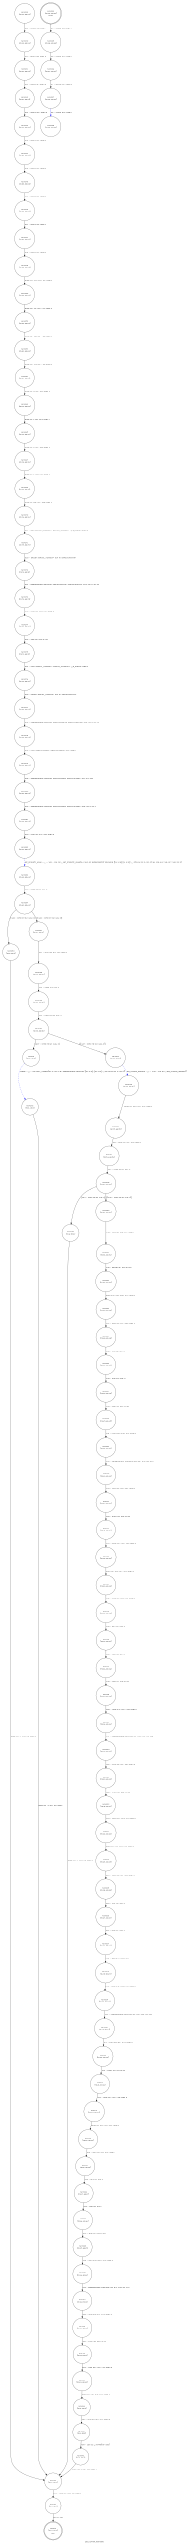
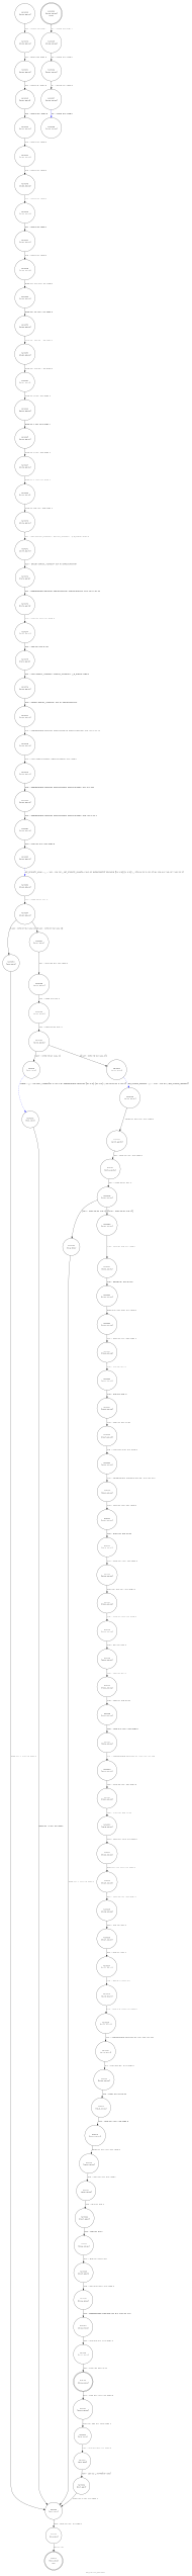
  digraph {
    fontname="Comic Neue"
    label=get_current_workarea
    node [fontname="Comic Neue" shape=circle]
    edge [fontname="Comic Neue"]
    n1 [label="N24232\n(rp:0, ep:0)\nexit" shape=doublecircle]
    n2 [label="N24233\n(rp:99, ep:99)\nentry" shape=doublecircle]
    n3 [label="N24235\n(rp:98, ep:98)"]
    n4 [label="N24236\n(rp:97, ep:97)"]
    n5 [label="N24237\n(rp:96, ep:96)"]
    n6 [label="N24238\n(rp:95, ep:95)"]
    n7 [label="N24239\n(rp:94, ep:94)"]
    n8 [label="N24240\n(rp:93, ep:93)"]
    n9 [label="N24241\n(rp:92, ep:92)"]
    n10 [label="N24242\n(rp:91, ep:91)"]
    n11 [label="N24243\n(rp:90, ep:90)"]
    n12 [label="N24244\n(rp:89, ep:89)"]
    n13 [label="N24245\n(rp:88, ep:88)"]
    n14 [label="N24246\n(rp:87, ep:87)"]
    n15 [label="N24247\n(rp:86, ep:86)"]
    n16 [label="N24248\n(rp:85, ep:85)"]
    n17 [label="N24250\n(rp:84, ep:84)"]
    n18 [label="N24252\n(rp:83, ep:83)"]
    n19 [label="N24254\n(rp:82, ep:82)"]
    n20 [label="N24261\n(rp:81, ep:81)"]
    n21 [label="N24263\n(rp:80, ep:80)"]
    n22 [label="N24265\n(rp:79, ep:79)"]
    n23 [label="N24267\n(rp:78, ep:78)"]
    n24 [label="N24269\n(rp:77, ep:77)"]
    n25 [label="N24270\n(rp:76, ep:76)"]
    n26 [label="N24271\n(rp:75, ep:75)"]
    n27 [label="N24272\n(rp:74, ep:74)"]
    n28 [label="N24273\n(rp:73, ep:73)"]
    n29 [label="N24274\n(rp:72, ep:72)"]
    n30 [label="N24275\n(rp:71, ep:71)"]
    n31 [label="N24276\n(rp:70, ep:70)"]
    n32 [label="N24277\n(rp:69, ep:69)"]
    n33 [label="N24278\n(rp:68, ep:68)"]
    n34 [label="N24279\n(rp:67, ep:67)"]
    n35 [label="N24280\n(rp:66, ep:66)"]
    n36 [label="N24281\n(rp:65, ep:65)"]
    n37 [label="N24282\n(rp:64, ep:64)"]
    n38 [label="N24283\n(rp:63, ep:63)"]
    n39 [label="N24284\n(rp:62, ep:62)"]
    n40 [label="N24350\n(rp:3, ep:3)"]
    n41 [label="N24351\n(rp:61, ep:61)"]
    n42 [label="N24348\n(rp:2, ep:2)"]
    n43 [label="N24288\n(rp:60, ep:60)"]
    n44 [label="N24349\n(rp:1, ep:1)"]
    n45 [label="N24289\n(rp:59, ep:59)"]
    n46 [label="N24290\n(rp:58, ep:58)"]
    n47 [label="N24352\n(rp:5, ep:5)"]
    n48 [label="N24353\n(rp:57, ep:57)"]
    n49 [label="N24292\n(rp:4, ep:4)"]
    n50 [label="N24295\n(rp:56, ep:56)"]
    n51 [label="N24296\n(rp:55, ep:55)"]
    n52 [label="N24297\n(rp:54, ep:54)"]
    n53 [label="N24298\n(rp:53, ep:53)"]
    n54 [label="N24354\n(rp:6, ep:6)"]
    n55 [label="N24355\n(rp:52, ep:52)"]
    n56 [label="N24302\n(rp:51, ep:51)"]
    n57 [label="N24303\n(rp:50, ep:50)"]
    n58 [label="N24304\n(rp:49, ep:49)"]
    n59 [label="N24305\n(rp:48, ep:48)"]
    n60 [label="N24306\n(rp:47, ep:47)"]
    n61 [label="N24307\n(rp:46, ep:46)"]
    n62 [label="N24308\n(rp:45, ep:45)"]
    n63 [label="N24309\n(rp:44, ep:44)"]
    n64 [label="N24310\n(rp:43, ep:43)"]
    n65 [label="N24311\n(rp:42, ep:42)"]
    n66 [label="N24312\n(rp:41, ep:41)"]
    n67 [label="N24313\n(rp:40, ep:40)"]
    n68 [label="N24314\n(rp:39, ep:39)"]
    n69 [label="N24315\n(rp:38, ep:38)"]
    n70 [label="N24316\n(rp:37, ep:37)"]
    n71 [label="N24317\n(rp:36, ep:36)"]
    n72 [label="N24318\n(rp:35, ep:35)"]
    n73 [label="N24319\n(rp:34, ep:34)"]
    n74 [label="N24320\n(rp:33, ep:33)"]
    n75 [label="N24321\n(rp:32, ep:32)"]
    n76 [label="N24322\n(rp:31, ep:31)"]
    n77 [label="N24323\n(rp:30, ep:30)"]
    n78 [label="N24324\n(rp:29, ep:29)"]
    n79 [label="N24325\n(rp:28, ep:28)"]
    n80 [label="N24326\n(rp:27, ep:27)"]
    n81 [label="N24327\n(rp:26, ep:26)"]
    n82 [label="N24328\n(rp:25, ep:25)"]
    n83 [label="N24329\n(rp:24, ep:24)"]
    n84 [label="N24330\n(rp:23, ep:23)"]
    n85 [label="N24331\n(rp:22, ep:22)"]
    n86 [label="N24332\n(rp:21, ep:21)"]
    n87 [label="N24333\n(rp:20, ep:20)"]
    n88 [label="N24334\n(rp:19, ep:19)"]
    n89 [label="N24335\n(rp:18, ep:18)"]
    n90 [label="N24336\n(rp:17, ep:17)"]
    n91 [label="N24337\n(rp:16, ep:16)"]
    n92 [label="N24338\n(rp:15, ep:15)"]
    n93 [label="N24339\n(rp:14, ep:14)"]
    n94 [label="N24340\n(rp:13, ep:13)"]
    n95 [label="N24341\n(rp:12, ep:12)"]
-   n96 [label="N24342\n(rp:11, ep:11)"]
+   n96 [label="N24342\n(rp:11, ep:11)" shape=doublecircle]
    n97 [label="N24343\n(rp:10, ep:10)"]
    n98 [label="N24344\n(rp:9, ep:9)"]
    n99 [label="N24345\n(rp:8, ep:8)"]
    n100 [label="N24346\n(rp:7, ep:7)"]
    n2 -> n3 [label="%5 = alloca i32, align 4"]
    n3 -> n4 [label="%6 = alloca i32*, align 8"]
    n4 -> n5 [label="%7 = alloca i32*, align 8"]
    n5 -> n6 [color=blue label="%8 = alloca i32*, align 8"]
    n7 -> n8 [label="%10 = alloca i32, align 4"]
    n8 -> n9 [label="%11 = alloca i64, align 8"]
    n9 -> n10 [label="%12 = alloca i8*, align 8"]
    n10 -> n11 [label="%13 = alloca i64*, align 8"]
    n11 -> n12 [label="%14 = alloca i32, align 4"]
    n12 -> n13 [label="%15 = alloca i32, align 4"]
    n13 -> n14 [label="%16 = alloca i32, align 4"]
    n14 -> n15 [label="%17 = alloca i32, align 4"]
    n15 -> n16 [label="%18 = alloca i32, align 4"]
    n16 -> n17 [label="store i32* %0, i32** %6, align 8"]
    n17 -> n18 [label="store i32* %1, i32** %7, align 8"]
    n18 -> n19 [label="store i32* %2, i32** %8, align 8"]
    n19 -> n20 [label="store i32* %3, i32** %9, align 8"]
    n20 -> n21 [label="store i32 0, i32* %14, align 4"]
    n21 -> n22 [label="store i32 1, i32* %15, align 4"]
    n22 -> n23 [label="store i32 2, i32* %16, align 4"]
    n23 -> n24 [label="store i32 3, i32* %17, align 4"]
    n24 -> n25 [label="store i32 128, i32* %18, align 4"]
    n25 -> n26 [label="%19 = load %struct._XDisplay*, %struct._XDisplay** @g_display, align 8"]
    n26 -> n27 [label="%20 = bitcast %struct._XDisplay* %19 to %struct.anon.98*"]
    n27 -> n28 [label="%21 = getelementptr inbounds %struct.anon.98, %struct.anon.98* %20, i32 0, i32 33"]
    n28 -> n29 [label="%22 = load i32, i32* %21, align 8"]
    n29 -> n30 [label="%23 = sext i32 %22 to i64"]
    n30 -> n31 [label="%24 = load %struct._XDisplay*, %struct._XDisplay** @g_display, align 8"]
    n31 -> n32 [label="%25 = bitcast %struct._XDisplay* %24 to %struct.anon.98*"]
    n32 -> n33 [label="%26 = getelementptr inbounds %struct.anon.98, %struct.anon.98* %25, i32 0, i32 35"]
    n33 -> n34 [label="%27 = load %struct.Screen*, %struct.Screen** %26, align 8"]
    n34 -> n35 [label="%28 = getelementptr inbounds %struct.Screen, %struct.Screen* %27, i64 %23"]
    n35 -> n36 [label="%29 = getelementptr inbounds %struct.Screen, %struct.Screen* %28, i32 0, i32 2"]
    n36 -> n37 [label="%30 = load i64, i64* %29, align 8"]
    n37 -> n38 [color=blue label="get_property_value --@-- %31 = call i32 @get_property_value(i64 %30, i8* getelementptr inbounds ([14 x i8], [14 x i8]* @.str.904, i32 0, i32 0), i64 128, i64* %11, i8** %12, i32 0)" style=dashed]
    n38 -> n39 [label="%32 = icmp slt i32 %31, 0"]
    n39 -> n40 [label="[%32 = icmp slt i32 %31, 0]"]
    n39 -> n41 [label="[!(%32 = icmp slt i32 %31, 0)]"]
    n40 -> n42 [label="store i32 -1, i32* %5, align 4"]
    n41 -> n43 [label="%35 = load i64, i64* %11, align 8"]
    n42 -> n44 [label="%86 = load i32, i32* %5, align 4"]
    n43 -> n45 [label="%36 = urem i64 %35, 4"]
    n44 -> n1 [label="ret i32 %86"]
    n45 -> n46 [label="%37 = icmp ne i64 %36, 0"]
    n46 -> n47 [label="[%37 = icmp ne i64 %36, 0]"]
    n46 -> n48 [label="[!(%37 = icmp ne i64 %36, 0)]"]
    n47 -> n49 [color=blue label="logger --@-- call void @logger(i32 0, i32 3, i8* getelementptr inbounds ([52 x i8], [52 x i8]* @.str.1.905, i32 0, i32 0))" style=dashed]
    n48 -> n50 [color=blue label="get_current_desktop --@-- %40 = call i32 @get_current_desktop()" style=dashed]
    n49 -> n42 [label="store i32 -1, i32* %5, align 4"]
    n50 -> n51 [label="store i32 %40, i32* %10, align 4"]
    n51 -> n52 [label="%41 = load i32, i32* %10, align 4"]
    n52 -> n53 [label="%42 = icmp slt i32 %41, 0"]
    n53 -> n54 [label="[%42 = icmp slt i32 %41, 0]"]
    n53 -> n55 [label="[!(%42 = icmp slt i32 %41, 0)]"]
    n54 -> n42 [label="store i32 -1, i32* %5, align 4"]
    n55 -> n56 [label="%45 = load i8*, i8** %12, align 8"]
    n56 -> n57 [label="%46 = bitcast i8* %45 to i64*"]
    n57 -> n58 [label="store i64* %46, i64** %13, align 8"]
    n58 -> n59 [label="%47 = load i32, i32* %10, align 4"]
    n59 -> n60 [label="%48 = mul i32 %47, 4"]
    n60 -> n61 [label="%49 = add i32 %48, 0"]
    n61 -> n62 [label="%50 = zext i32 %49 to i64"]
    n62 -> n63 [label="%51 = load i64*, i64** %13, align 8"]
    n63 -> n64 [label="%52 = getelementptr inbounds i64, i64* %51, i64 %50"]
    n64 -> n65 [label="%53 = load i64, i64* %52, align 8"]
    n65 -> n66 [label="%54 = trunc i64 %53 to i32"]
    n66 -> n67 [label="%55 = load i32*, i32** %6, align 8"]
    n67 -> n68 [label="store i32 %54, i32* %55, align 4"]
    n68 -> n69 [label="%56 = load i32, i32* %10, align 4"]
    n69 -> n70 [label="%57 = mul i32 %56, 4"]
    n70 -> n71 [label="%58 = add i32 %57, 1"]
    n71 -> n72 [label="%59 = zext i32 %58 to i64"]
    n72 -> n73 [label="%60 = load i64*, i64** %13, align 8"]
    n73 -> n74 [label="%61 = getelementptr inbounds i64, i64* %60, i64 %59"]
    n74 -> n75 [label="%62 = load i64, i64* %61, align 8"]
    n75 -> n76 [label="%63 = trunc i64 %62 to i32"]
    n76 -> n77 [label="%64 = load i32*, i32** %7, align 8"]
    n77 -> n78 [label="store i32 %63, i32* %64, align 4"]
    n78 -> n79 [label="%65 = load i32, i32* %10, align 4"]
    n79 -> n80 [label="%66 = mul i32 %65, 4"]
    n80 -> n81 [label="%67 = add i32 %66, 2"]
    n81 -> n82 [label="%68 = zext i32 %67 to i64"]
    n82 -> n83 [label="%69 = load i64*, i64** %13, align 8"]
    n83 -> n84 [label="%70 = getelementptr inbounds i64, i64* %69, i64 %68"]
    n84 -> n85 [label="%71 = load i64, i64* %70, align 8"]
    n85 -> n86 [label="%72 = trunc i64 %71 to i32"]
    n86 -> n87 [label="%73 = load i32*, i32** %8, align 8"]
    n87 -> n88 [label="store i32 %72, i32* %73, align 4"]
    n88 -> n89 [label="%74 = load i32, i32* %10, align 4"]
    n89 -> n90 [label="%75 = mul i32 %74, 4"]
    n90 -> n91 [label="%76 = add i32 %75, 3"]
    n91 -> n92 [label="%77 = zext i32 %76 to i64"]
    n92 -> n93 [label="%78 = load i64*, i64** %13, align 8"]
    n93 -> n94 [label="%79 = getelementptr inbounds i64, i64* %78, i64 %77"]
    n94 -> n95 [label="%80 = load i64, i64* %79, align 8"]
    n95 -> n96 [label="%81 = trunc i64 %80 to i32"]
    n96 -> n97 [label="%82 = load i32*, i32** %9, align 8"]
    n97 -> n98 [label="store i32 %81, i32* %82, align 4"]
    n98 -> n99 [label="%83 = load i8*, i8** %12, align 8"]
    n99 -> n100 [label="%84 = call i32 @XFree(i8* %83)"]
    n100 -> n42 [label="store i32 0, i32* %5, align 4"]
  }
